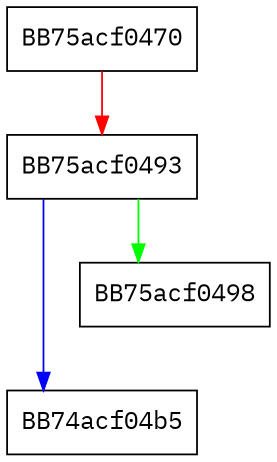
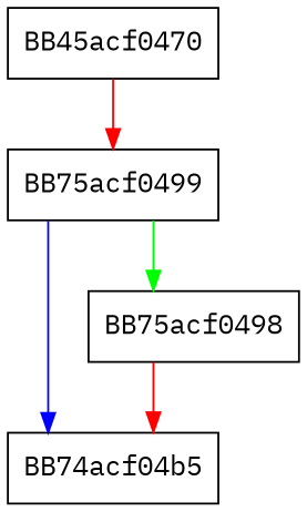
  digraph {
    fontname="IBM Plex Mono"
    splines=ortho
    node [fontname="IBM Plex Mono" shape=box]
    edge [color=red fontname="IBM Plex Mono"]
-   BB75acf0470
-   BB75acf0493
+   BB75acf0470 [label=BB45acf0470]
+   BB75acf0493 [label=BB75acf0499]
    n3 [label=BB74acf04b5]
    BB75acf0498
    BB75acf0470 -> BB75acf0493
    BB75acf0493 -> n3 [color=blue]
    BB75acf0493 -> BB75acf0498 [color=green]
+   BB75acf0498 -> n3
  }
